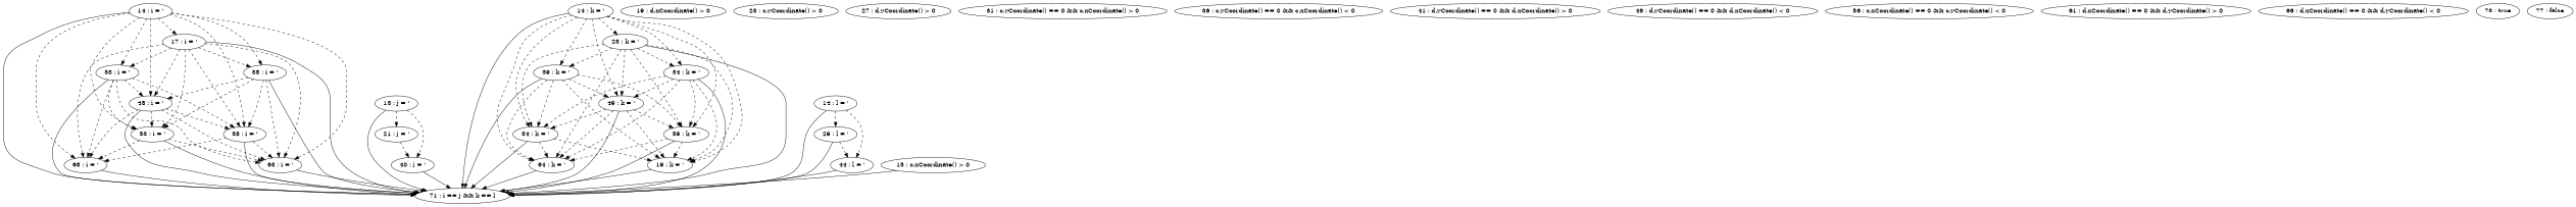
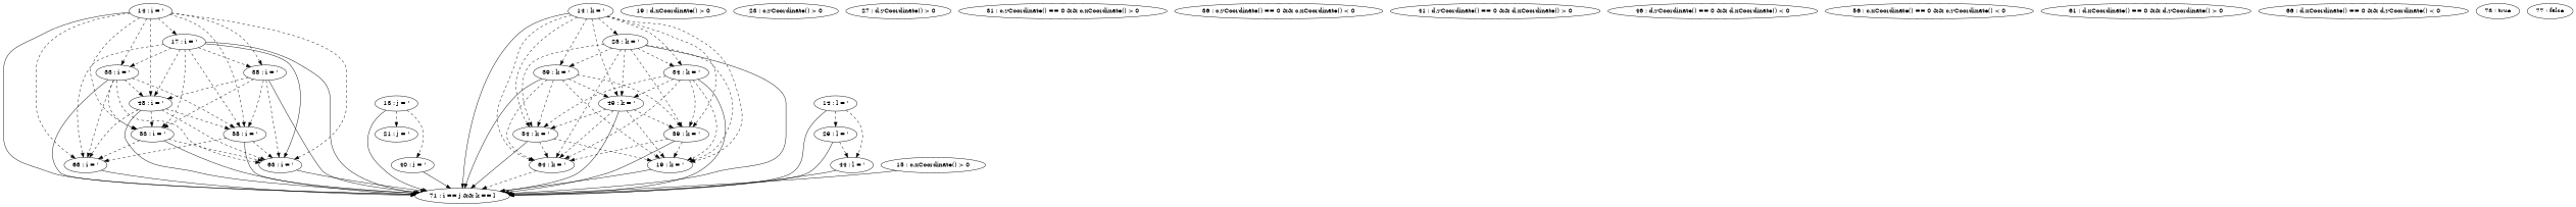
  digraph {
    edge [style=dashed]
    "14 : i = '"
    "71 : i == j && k == l"
    "68 : i = '"
    "17 : i = '"
    "33 : i = '"
    "38 : i = '"
    "48 : i = '"
    "53 : i = '"
    "63 : i = '"
    "58 : i = '"
    n11 [label="13 : j = '"]
    "21 : j = '"
    n13 [label="40 : j = '"]
    "14 : k = '"
    "39 : k = '"
    "64 : k = '"
    "34 : k = '"
    "49 : k = '"
    "54 : k = '"
    "25 : k = '"
    "59 : k = '"
    n22 [label="19 : k = '"]
    "14 : l = '"
    "29 : l = '"
    "44 : l = '"
    "15 : c.xCoordinate() > 0"
    "19 : d.xCoordinate() > 0"
    "23 : c.yCoordinate() > 0"
    "27 : d.yCoordinate() > 0"
    "31 : c.yCoordinate() == 0 && c.xCoordinate() > 0"
    "36 : c.yCoordinate() == 0 && c.xCoordinate() < 0"
    "41 : d.yCoordinate() == 0 && d.xCoordinate() > 0"
    "46 : d.yCoordinate() == 0 && d.xCoordinate() < 0"
    "56 : c.xCoordinate() == 0 && c.yCoordinate() < 0"
    "61 : d.xCoordinate() == 0 && d.yCoordinate() > 0"
    "66 : d.xCoordinate() == 0 && d.yCoordinate() < 0"
    "73 : true"
    "77 : false"
    "14 : i = '" -> "71 : i == j && k == l" [style=""]
    "14 : i = '" -> "68 : i = '"
    "14 : i = '" -> "17 : i = '"
    "14 : i = '" -> "33 : i = '"
    "14 : i = '" -> "38 : i = '"
    "14 : i = '" -> "48 : i = '"
    "14 : i = '" -> "53 : i = '"
    "14 : i = '" -> "63 : i = '"
    "14 : i = '" -> "58 : i = '"
    "68 : i = '" -> "71 : i == j && k == l" [style=""]
    "17 : i = '" -> "71 : i == j && k == l" [style=""]
    "17 : i = '" -> "68 : i = '"
    "17 : i = '" -> "33 : i = '"
    "17 : i = '" -> "38 : i = '"
    "17 : i = '" -> "48 : i = '"
    "17 : i = '" -> "53 : i = '"
-   "17 : i = '" -> "63 : i = '"
+   "17 : i = '" -> "63 : i = '" [style=solid]
    "17 : i = '" -> "58 : i = '"
    "33 : i = '" -> "71 : i == j && k == l" [style=""]
    "33 : i = '" -> "68 : i = '"
    "33 : i = '" -> "48 : i = '"
    "33 : i = '" -> "53 : i = '"
    "33 : i = '" -> "63 : i = '"
    "33 : i = '" -> "58 : i = '"
    "38 : i = '" -> "71 : i == j && k == l" [style=""]
    "38 : i = '" -> "48 : i = '"
    "38 : i = '" -> "53 : i = '"
    "38 : i = '" -> "63 : i = '"
    "38 : i = '" -> "58 : i = '"
    "48 : i = '" -> "71 : i == j && k == l" [style=""]
    "48 : i = '" -> "68 : i = '"
    "48 : i = '" -> "53 : i = '"
    "48 : i = '" -> "63 : i = '"
    "48 : i = '" -> "58 : i = '"
    "53 : i = '" -> "71 : i == j && k == l" [style=""]
    "53 : i = '" -> "68 : i = '"
    "53 : i = '" -> "63 : i = '"
    "63 : i = '" -> "71 : i == j && k == l" [style=""]
    "58 : i = '" -> "71 : i == j && k == l" [style=""]
    "58 : i = '" -> "68 : i = '"
    "58 : i = '" -> "63 : i = '"
    n11 -> "71 : i == j && k == l" [style=""]
    n11 -> "21 : j = '"
    n11 -> n13
-   "21 : j = '" -> n13
    n13 -> "71 : i == j && k == l" [style=""]
    "14 : k = '" -> "71 : i == j && k == l" [style=""]
    "14 : k = '" -> "39 : k = '"
    "14 : k = '" -> "64 : k = '"
    "14 : k = '" -> "34 : k = '"
    "14 : k = '" -> "49 : k = '"
    "14 : k = '" -> "54 : k = '"
    "14 : k = '" -> "25 : k = '"
    "14 : k = '" -> "59 : k = '"
    "14 : k = '" -> n22
    "39 : k = '" -> "71 : i == j && k == l" [style=""]
    "39 : k = '" -> "64 : k = '"
    "39 : k = '" -> "49 : k = '"
    "39 : k = '" -> "54 : k = '"
    "39 : k = '" -> "59 : k = '"
    "39 : k = '" -> n22
-   "64 : k = '" -> "71 : i == j && k == l" [style=""]
+   "64 : k = '" -> "71 : i == j && k == l"
    "34 : k = '" -> "71 : i == j && k == l" [style=""]
    "34 : k = '" -> "64 : k = '"
    "34 : k = '" -> "49 : k = '"
    "34 : k = '" -> "54 : k = '"
    "34 : k = '" -> "59 : k = '"
    "34 : k = '" -> n22
    "49 : k = '" -> "71 : i == j && k == l" [style=""]
    "49 : k = '" -> "64 : k = '"
    "49 : k = '" -> "54 : k = '"
    "49 : k = '" -> "59 : k = '"
    "49 : k = '" -> n22
    "54 : k = '" -> "71 : i == j && k == l" [style=""]
    "54 : k = '" -> "64 : k = '"
    "54 : k = '" -> n22
    "25 : k = '" -> "71 : i == j && k == l" [style=""]
    "25 : k = '" -> "39 : k = '"
    "25 : k = '" -> "64 : k = '"
    "25 : k = '" -> "34 : k = '"
    "25 : k = '" -> "49 : k = '"
    "25 : k = '" -> "54 : k = '"
    "25 : k = '" -> "59 : k = '"
    "25 : k = '" -> n22
    "59 : k = '" -> "71 : i == j && k == l" [style=""]
    "59 : k = '" -> "64 : k = '"
    "59 : k = '" -> n22
    n22 -> "71 : i == j && k == l" [style=""]
    "14 : l = '" -> "71 : i == j && k == l" [style=""]
    "14 : l = '" -> "29 : l = '"
    "14 : l = '" -> "44 : l = '"
    "29 : l = '" -> "71 : i == j && k == l" [style=""]
    "29 : l = '" -> "44 : l = '"
    "44 : l = '" -> "71 : i == j && k == l" [style=""]
    "15 : c.xCoordinate() > 0" -> "71 : i == j && k == l" [style=""]
  }
